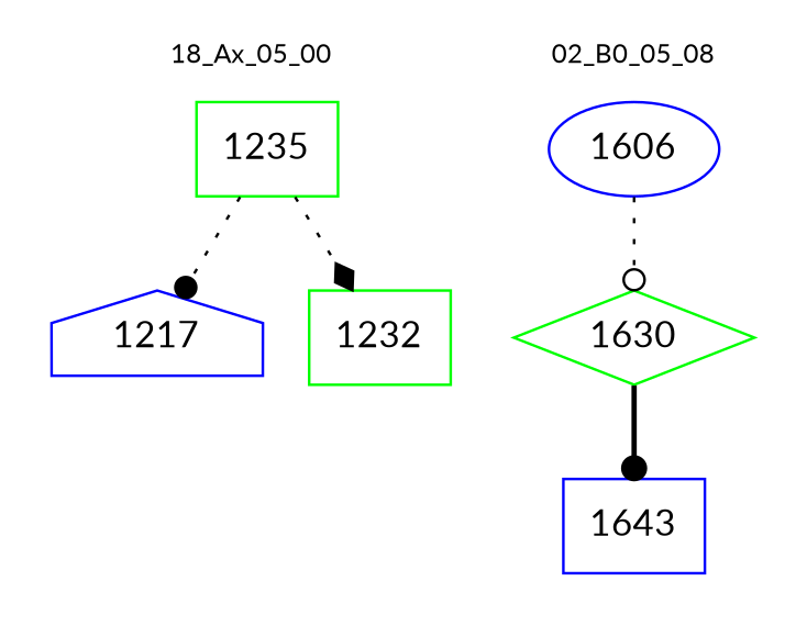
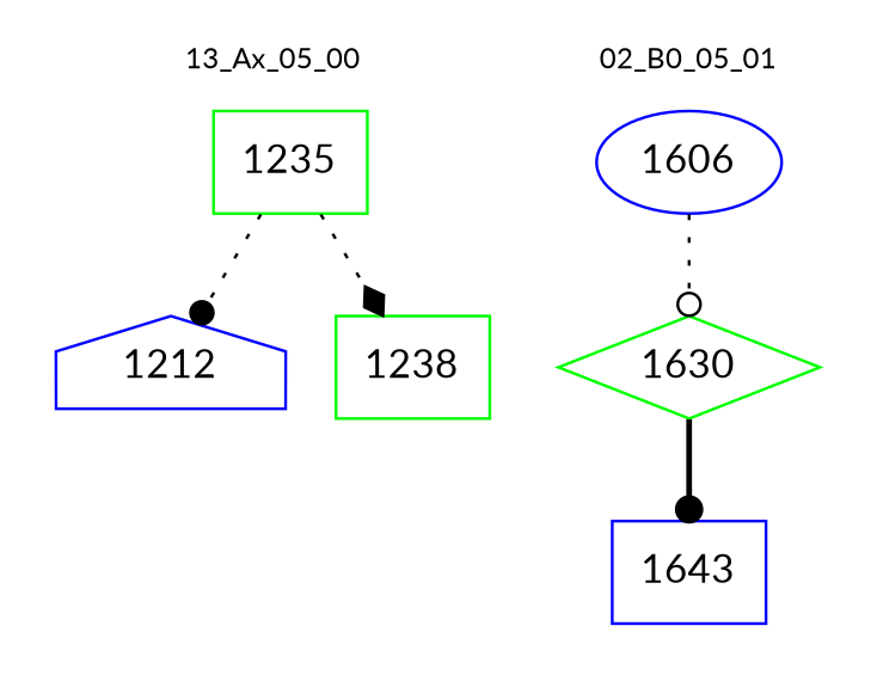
  digraph {
    fontname=Lato
    node [color=green fontname=Lato shape=box]
    edge [arrowhead=dot color=black fontname=Lato style=dotted]
    n1 [label=1235]
-   n2 [color=blue label=1217 shape=house]
-   n3 [label=1232]
+   n2 [color=blue label=1212 shape=house]
+   n3 [label=1238]
    n4 [label=1630 shape=diamond]
    n5 [color=blue label=1606 shape=ellipse]
    n6 [color=blue label=1643]
    subgraph cluster_1 {
      color=white
      fontsize=10
-     label="18_Ax_05_00"
+     label="13_Ax_05_00"
      n1
      n2
      n3
    }
    subgraph cluster_2 {
      color=white
      fontsize=10
-     label="02_B0_05_08"
+     label="02_B0_05_01"
      n4
      n5
      n6
    }
    n1 -> n2
    n1 -> n3 [arrowhead=diamond]
    n4 -> n6 [style=bold]
    n5 -> n4 [arrowhead=odot]
  }
